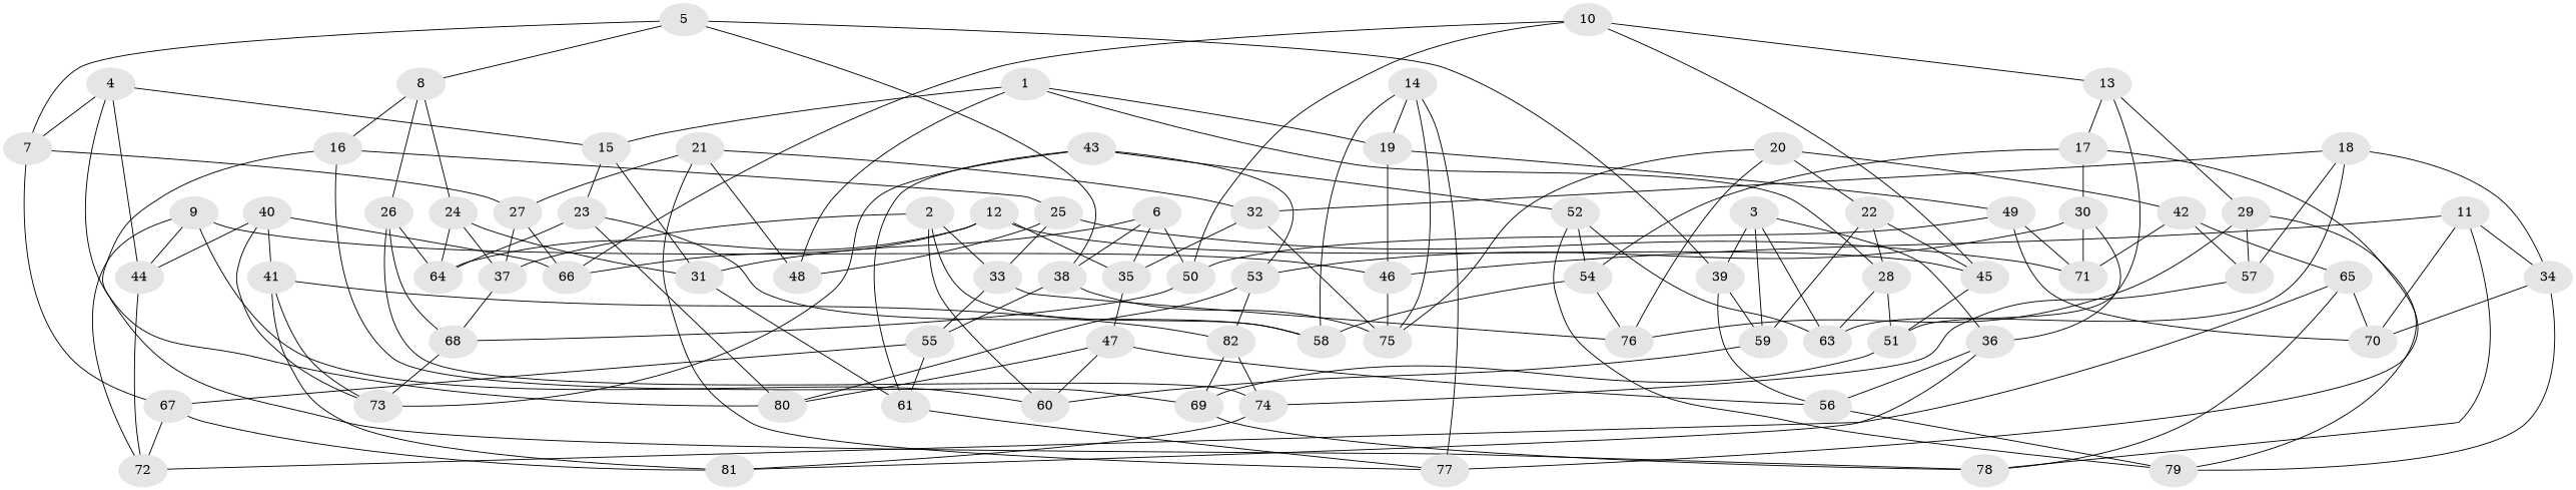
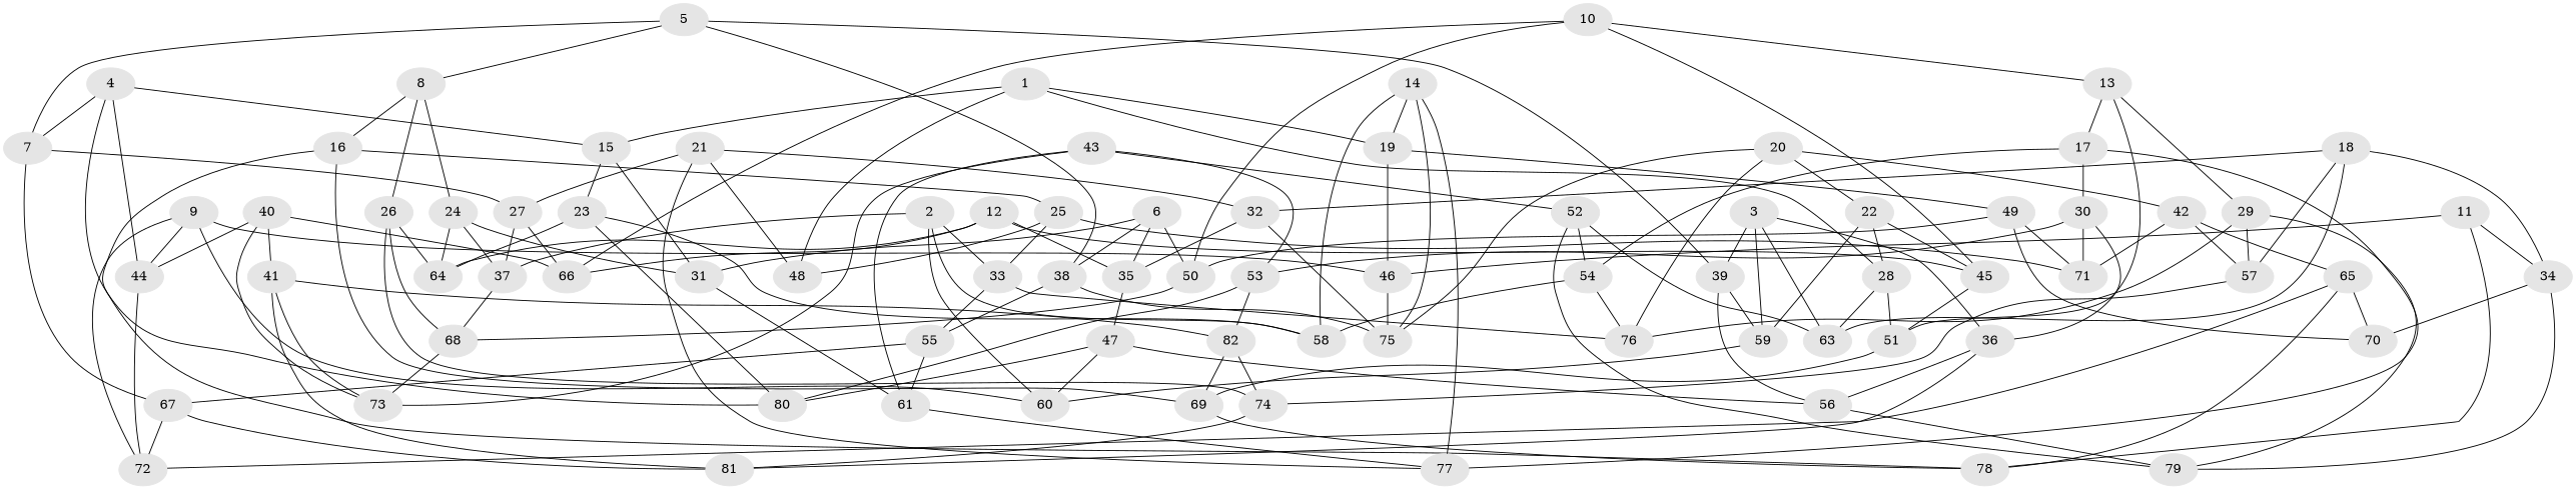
  graph {
    node [color=gray90 style=filled]
    1
    15
    19
    28
    48
    31
    23
    46
    49
    63
    51
    2
    33
    37
    58
    60
    76
    55
    68
    3
    36
    39
    59
    56
    81
    4
    7
    44
    80
    27
    67
    72
    5
    8
    38
    16
    24
    26
    75
    6
    35
    50
    61
    47
    66
    78
    25
    69
    64
    74
    9
    10
    13
    45
    17
    29
    11
    34
    70
    79
    12
    77
    30
    54
    57
    14
    71
    53
    18
    32
    20
    22
    42
    65
    21
    73
    n77 [label=82]
    40
    41
    43
    52
    1 -- 15
    1 -- 19
    1 -- 28
    1 -- 48
    15 -- 31
    15 -- 23
    19 -- 46
    19 -- 49
    28 -- 63
    28 -- 51
    31 -- 61
    23 -- 58
    23 -- 80
    23 -- 64
    46 -- 75
    49 -- 50
    49 -- 70
    49 -- 71
    51 -- 69
    2 -- 33
    2 -- 37
    2 -- 58
    2 -- 60
    33 -- 76
    33 -- 55
    37 -- 68
    55 -- 67
    55 -- 61
    68 -- 73
    3 -- 63
    3 -- 36
    3 -- 39
    3 -- 59
    36 -- 56
    36 -- 81
    39 -- 59
    39 -- 56
    59 -- 60
    56 -- 79
    4 -- 15
    4 -- 7
    4 -- 44
    4 -- 80
    7 -- 27
    7 -- 67
    44 -- 72
    27 -- 37
    27 -- 66
    67 -- 81
    67 -- 72
    5 -- 39
    5 -- 7
    5 -- 8
    5 -- 38
    8 -- 16
    8 -- 24
    8 -- 26
    38 -- 55
    38 -- 75
    16 -- 78
    16 -- 25
    16 -- 69
    24 -- 31
    24 -- 37
    24 -- 64
    26 -- 68
    26 -- 64
    26 -- 74
    6 -- 31
    6 -- 38
    6 -- 35
    6 -- 50
    35 -- 47
    50 -- 68
    61 -- 77
    47 -- 60
    47 -- 56
    47 -- 80
    25 -- 48
    25 -- 33
    25 -- 71
    69 -- 78
    74 -- 81
    9 -- 46
    9 -- 60
    9 -- 44
    9 -- 72
    10 -- 50
    10 -- 66
    10 -- 13
    10 -- 45
    13 -- 51
    13 -- 17
    13 -- 29
    45 -- 51
    17 -- 77
    17 -- 30
    17 -- 54
    29 -- 76
    29 -- 79
    29 -- 57
    11 -- 46
    11 -- 78
    11 -- 34
-   11 -- 70
    34 -- 70
    34 -- 79
    12 -- 35
    12 -- 66
    12 -- 64
    12 -- 45
    30 -- 36
    30 -- 71
    30 -- 53
    54 -- 58
    54 -- 76
    57 -- 74
    14 -- 19
    14 -- 58
    14 -- 75
    14 -- 77
    53 -- 80
    53 -- n77
    18 -- 63
    18 -- 34
    18 -- 57
    18 -- 32
    32 -- 75
    32 -- 35
    20 -- 76
    20 -- 75
    20 -- 22
    20 -- 42
    22 -- 28
    22 -- 59
    22 -- 45
    42 -- 57
    42 -- 71
    42 -- 65
    65 -- 72
    65 -- 78
    65 -- 70
    21 -- 48
    21 -- 27
    21 -- 77
    21 -- 32
    n77 -- 69
    n77 -- 74
    40 -- 44
    40 -- 66
    40 -- 73
    40 -- 41
    41 -- 81
    41 -- 73
    41 -- n77
    43 -- 61
    43 -- 53
    43 -- 73
    43 -- 52
    52 -- 63
    52 -- 79
    52 -- 54
  }
